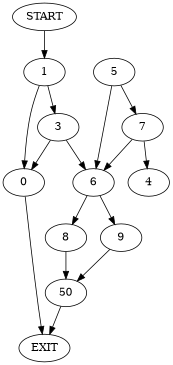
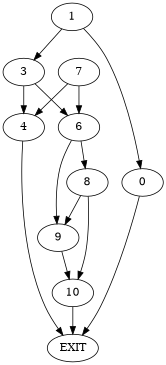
  digraph {
-   n1 [label=START]
    1
    n3 [label=0]
    3
    n5 [label=EXIT]
    4
    6
-   5
    7
    8
    9
-   10 [label=50]
-   n1 -> 1
+   10
    1 -> n3
    1 -> 3
    n3 -> n5
-   3 -> n3
+   3 -> 4
    3 -> 6
+   4 -> n5
    6 -> 8
    6 -> 9
-   5 -> 6
-   5 -> 7
    7 -> 4
    7 -> 6
+   8 -> 9
    8 -> 10
    9 -> 10
    10 -> n5
  }
